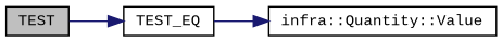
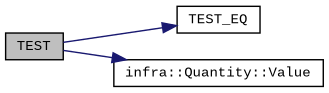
  digraph {
    fontname="Liberation Mono"
    rankdir=LR
    node [color=black fillcolor=white fontname="Liberation Mono" fontsize=10 shape=record style=filled]
    edge [color=midnightblue fontname="Liberation Mono" fontsize=10 labelfontname=Helvetica labelfontsize=10 style=solid]
    n1 [fillcolor=grey75 fontcolor=black height=0.2 label=TEST width=0.4]
    n2 [height=0.2 label=TEST_EQ width=0.4]
    n3 [height=0.2 label="infra::Quantity::Value" width=0.4]
    n1 -> n2
-   n2 -> n3
+   n1 -> n3
  }
